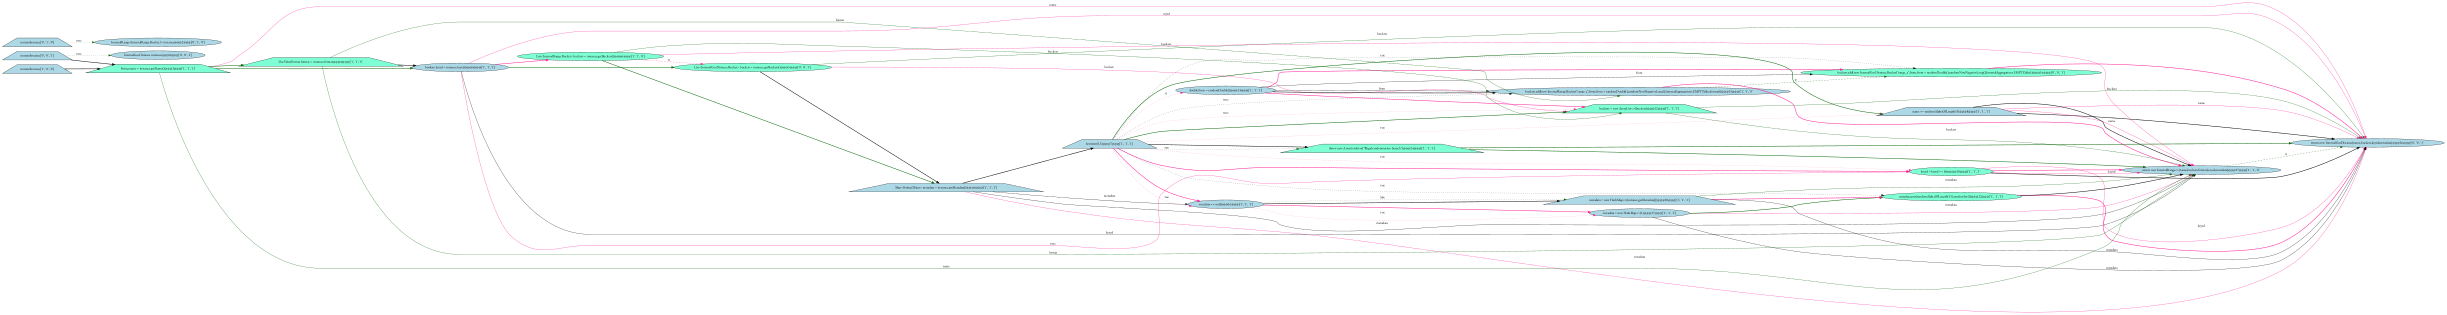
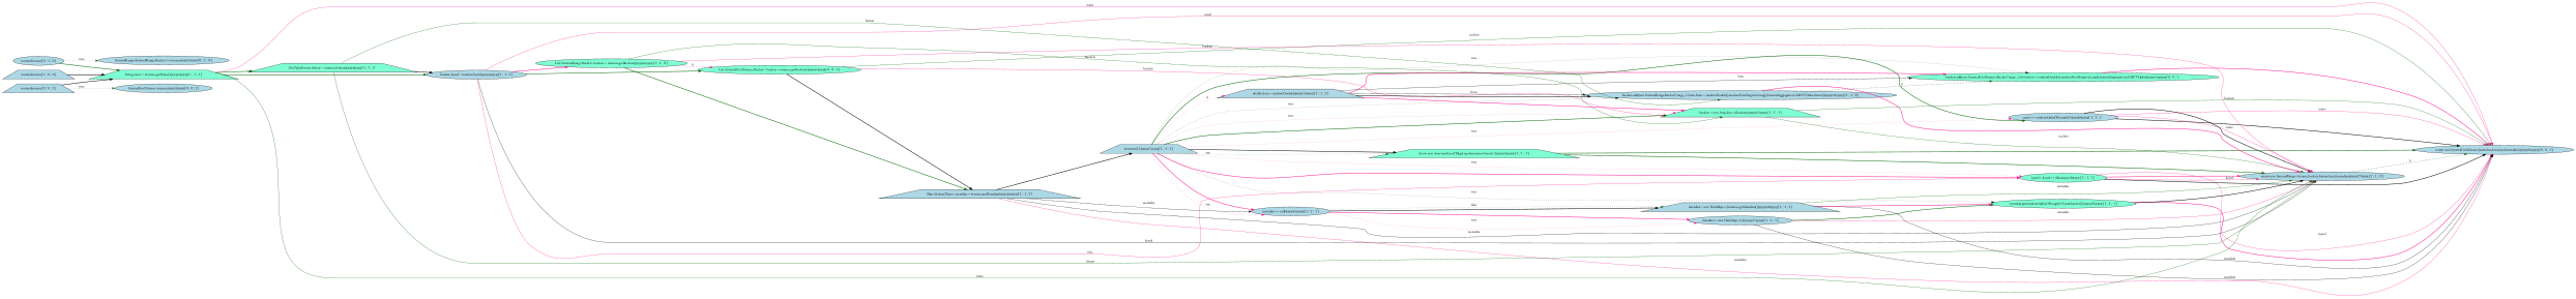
  digraph {
    fontname="EB Garamond"
    rankdir=LR
    node [fillcolor=lightblue fontname="EB Garamond" shape=ellipse style=filled]
    edge [color=deeppink fontname="EB Garamond" style=bold]
    n1 [fillcolor=aquamarine label="List<InternalGeoDistance.Bucket> buckets = instance.getBuckets()@@@5@@@['0', '0', '1']"]
    n2 [fillcolor=aquamarine label="buckets = new ArrayList<>(buckets)@@@12@@@['1', '1', '1']" shape=trapezium]
    n3 [label="Map<String,Object> metadata = instance.getMetadata()@@@6@@@['1', '1', '1']" shape=trapezium]
    n4 [label="return new InternalGeoDistance(name,buckets,keyed,metadata)@@@26@@@['0', '0', '1']"]
    n5 [label="return new InternalRange<>(name,buckets,format,keyed,metadata)@@@27@@@['1', '1', '0']"]
    n6 [label="between(0,3)@@@7@@@['1', '1', '1']" shape=trapezium]
    n7 [label="metadata == null@@@16@@@['1', '1', '1']"]
-   n8 [label="name += randomAlphaOfLength(5)@@@8@@@['1', '1', '1']" shape=trapezium]
+   n8 [label="name += randomAlphaOfLength(5)@@@8@@@['1', '1', '1']"]
    n9 [fillcolor=aquamarine label="throw new AssertionError(\"Illegal randomisation branch\")@@@24@@@['1', '1', '1']" shape=trapezium]
    n10 [label="buckets.add(new InternalRange.Bucket(\"range_a\",from,from + randomDouble(),randomNonNegativeLong(),InternalAggregations.EMPTY,false,format))@@@15@@@['1', '1', '0']"]
    n11 [fillcolor=aquamarine label="buckets.add(new InternalGeoDistance.Bucket(\"range_a\",from,from + randomDouble(),randomNonNegativeLong(),InternalAggregations.EMPTY,false))@@@14@@@['0', '0', '1']"]
    n12 [fillcolor=aquamarine label="keyed = keyed == false@@@10@@@['1', '1', '1']"]
    n13 [fillcolor=aquamarine label="metadata.put(randomAlphaOfLength(15),randomInt())@@@22@@@['1', '1', '1']"]
-   n14 [label="double from = randomDouble()@@@13@@@['1', '1', '1']"]
+   n14 [label="double from = randomDouble()@@@13@@@['1', '1', '1']" shape=trapezium]
    n15 [label="metadata = new HashMap<>(1)@@@17@@@['1', '1', '1']"]
    n16 [label="metadata = new HashMap<>(instance.getMetadata())@@@20@@@['1', '1', '1']" shape=trapezium]
    n17 [label="mutateInstance['0', '0', '1']" shape=trapezium]
    n18 [label="InternalGeoDistance instance@@@2@@@['0', '0', '1']"]
    n19 [fillcolor=aquamarine label="String name = instance.getName()@@@3@@@['1', '1', '1']" shape=trapezium]
    n20 [label="boolean keyed = instance.keyed@@@4@@@['1', '1', '1']"]
    n21 [fillcolor=aquamarine label="DocValueFormat format = instance.format@@@4@@@['1', '1', '0']" shape=trapezium]
    n22 [label="InternalRange<InternalRange.Bucket,?> instance@@@2@@@['0', '1', '0']"]
-   n23 [label="mutateInstance['0', '1', '0']" shape=trapezium]
+   n23 [label="mutateInstance['0', '1', '0']"]
    n24 [label="mutateInstance['1', '0', '0']" shape=trapezium]
    n25 [fillcolor=aquamarine label="List<InternalRange.Bucket> buckets = instance.getBuckets()@@@6@@@['1', '1', '0']"]
    n1 -> n2 [label=buckets style=solid]
    n1 -> n3 [color=black]
    n1 -> n4 [color=darkgreen label=buckets style=solid]
    n2 -> n4 [color=darkgreen label=buckets style=solid]
    n2 -> n5 [color=darkgreen label=buckets style=solid]
    n3 -> n4 [label=metadata style=solid]
    n3 -> n5 [color=black label=metadata style=solid]
    n3 -> n6 [color=black]
    n3 -> n7 [color=black label=metadata style=solid]
    n5 -> n4 [color=darkgreen label=0 style=dashed]
    n6 -> n2 [label=true style=dotted]
    n6 -> n2 [color=darkgreen]
    n6 -> n7 [label=true style=dotted]
    n6 -> n7
    n6 -> n8 [label=true style=dotted]
    n6 -> n8 [color=darkgreen]
    n6 -> n9 [color=black]
    n6 -> n9 [color=darkgreen label=true style=dotted]
    n6 -> n10 [color=black label=true style=dotted]
    n6 -> n11 [color=black label=true style=dotted]
    n6 -> n12
    n6 -> n12 [label=true style=dotted]
    n6 -> n13 [color=black label=true style=dotted]
    n6 -> n14 [label=0 style=dotted]
    n7 -> n15
    n7 -> n15 [label=true style=dotted]
    n7 -> n16 [color=darkgreen label=false style=dotted]
    n7 -> n16 [color=black]
    n8 -> n4 [label=name style=solid]
    n8 -> n4 [color=black]
    n8 -> n5 [label=name style=solid]
    n8 -> n5 [color=black]
    n9 -> n4 [color=darkgreen]
    n9 -> n5 [color=darkgreen]
    n10 -> n5
    n10 -> n11 [color=darkgreen label=0 style=dashed]
    n11 -> n4
    n12 -> n4 [label=keyed style=solid]
    n12 -> n4 [color=black]
    n12 -> n5 [label=keyed style=solid]
    n12 -> n5
    n13 -> n4
    n13 -> n5 [color=black]
    n14 -> n2
    n14 -> n10 [color=black label=from style=solid]
    n14 -> n10 [color=black]
    n14 -> n11
    n14 -> n11 [color=black label=from style=solid]
    n15 -> n4 [color=black label=metadata style=solid]
    n15 -> n5 [label=metadata style=solid]
    n15 -> n13 [color=darkgreen]
    n16 -> n4 [color=black label=metadata style=solid]
    n16 -> n5 [color=darkgreen label=metadata style=solid]
    n16 -> n13
    n17 -> n18 [color=darkgreen label=true style=dotted]
    n17 -> n19 [color=black]
    n19 -> n4 [label=name style=solid]
    n19 -> n5 [color=darkgreen label=name style=solid]
    n19 -> n20 [color=darkgreen]
    n19 -> n21 [color=darkgreen]
    n20 -> n1 [color=darkgreen]
    n20 -> n4 [label=keyed style=solid]
    n20 -> n5 [color=black label=keyed style=solid]
    n20 -> n12 [label=true style=solid]
    n20 -> n25
    n21 -> n5 [color=darkgreen label=format style=solid]
    n21 -> n10 [color=darkgreen label=format style=solid]
    n21 -> n20 [color=black]
+   n23 -> n19 [color=darkgreen]
    n23 -> n22 [color=darkgreen label=true style=dotted]
    n24 -> n19 [color=black]
    n25 -> n1 [label=0 style=dashed]
    n25 -> n2 [color=darkgreen label=buckets style=solid]
    n25 -> n3 [color=darkgreen]
    n25 -> n5 [label=buckets style=solid]
  }
